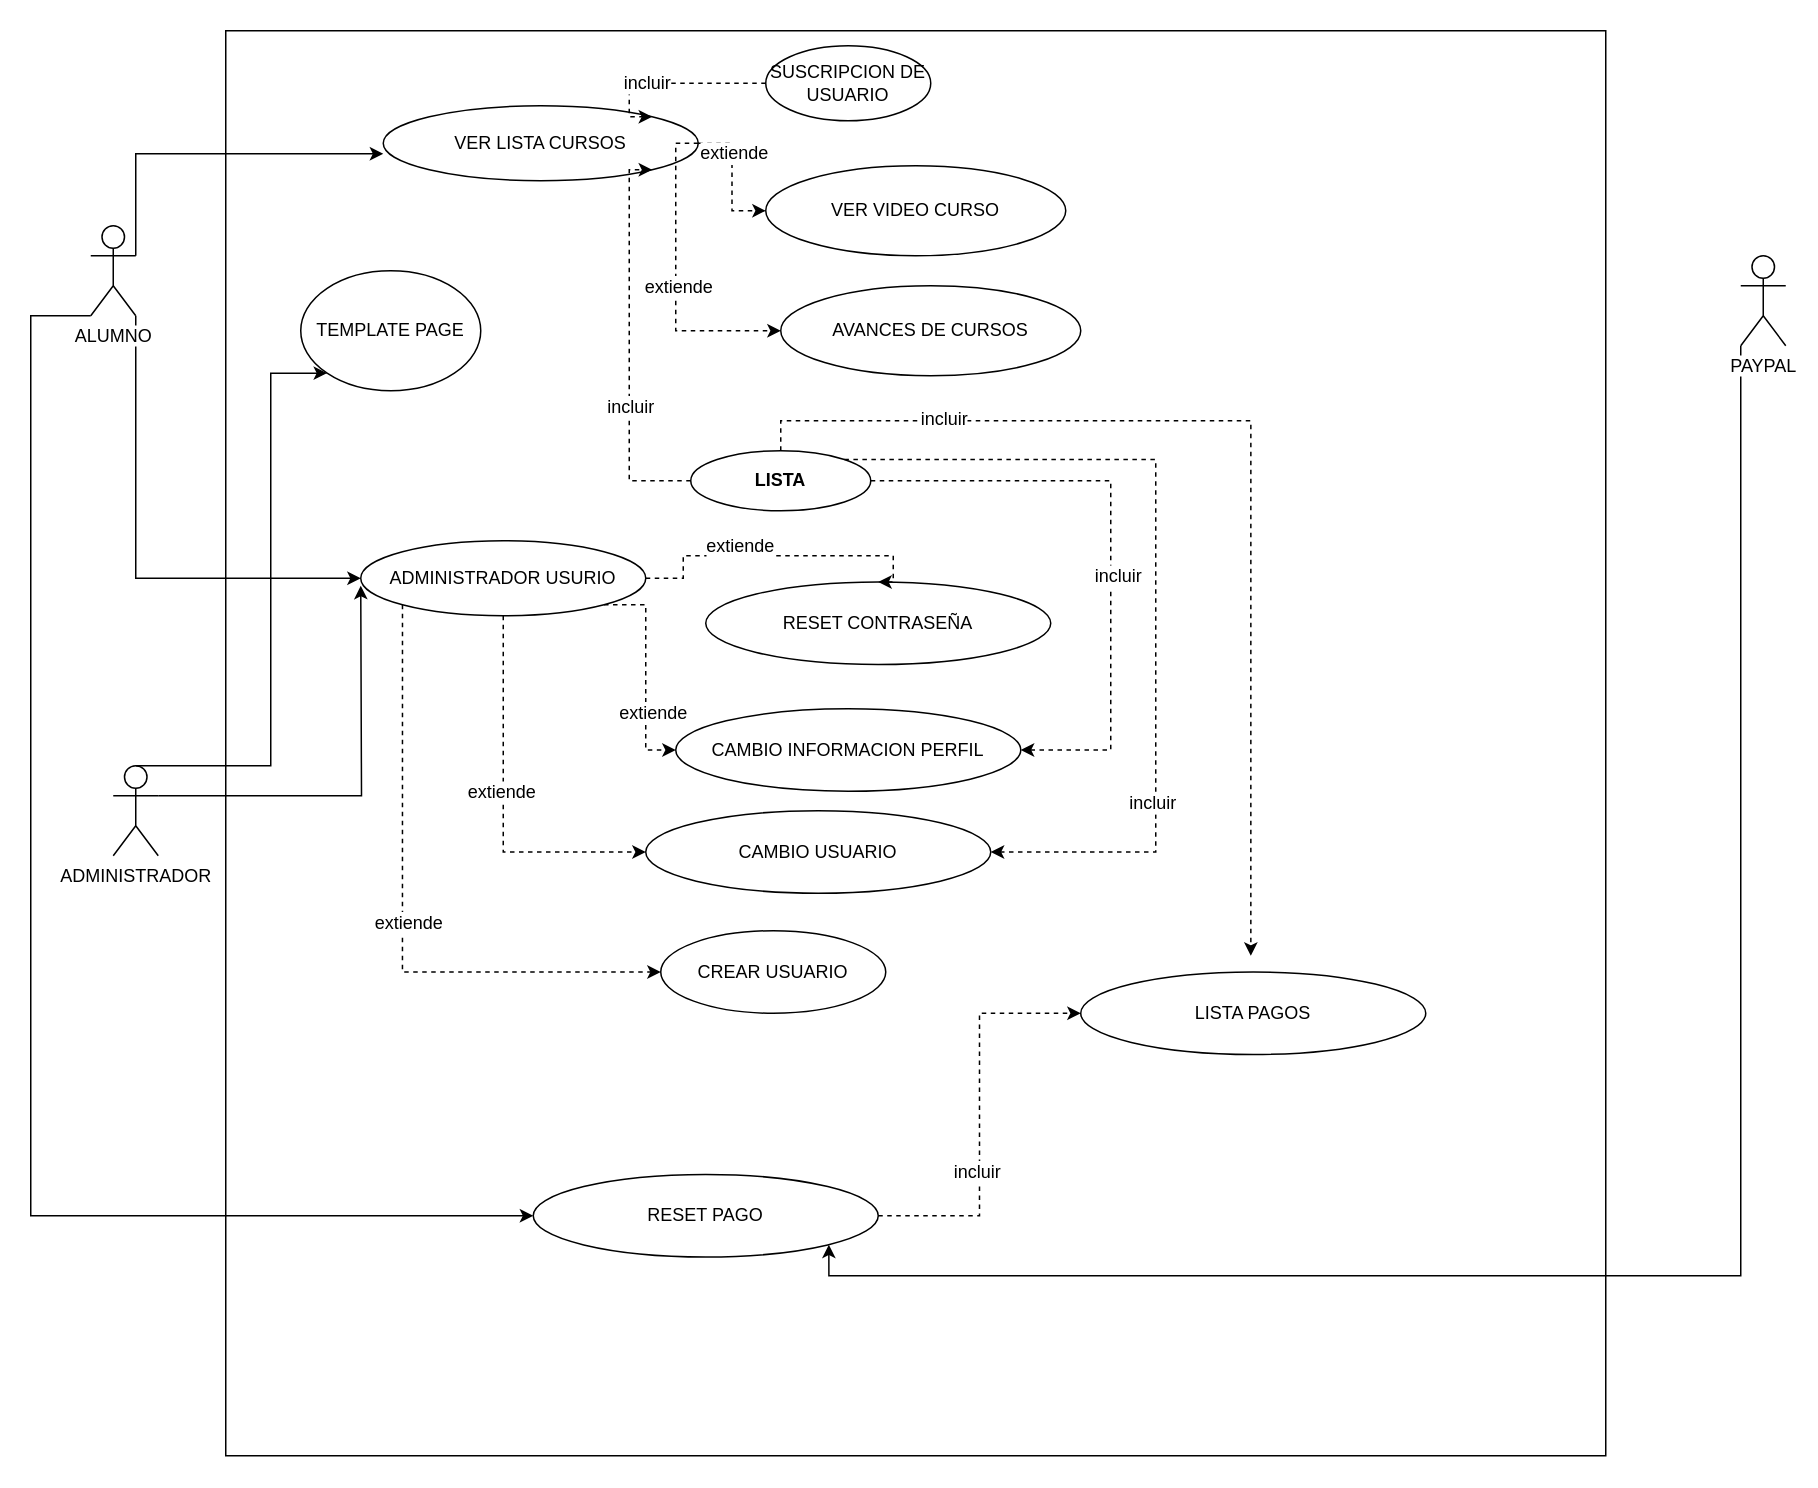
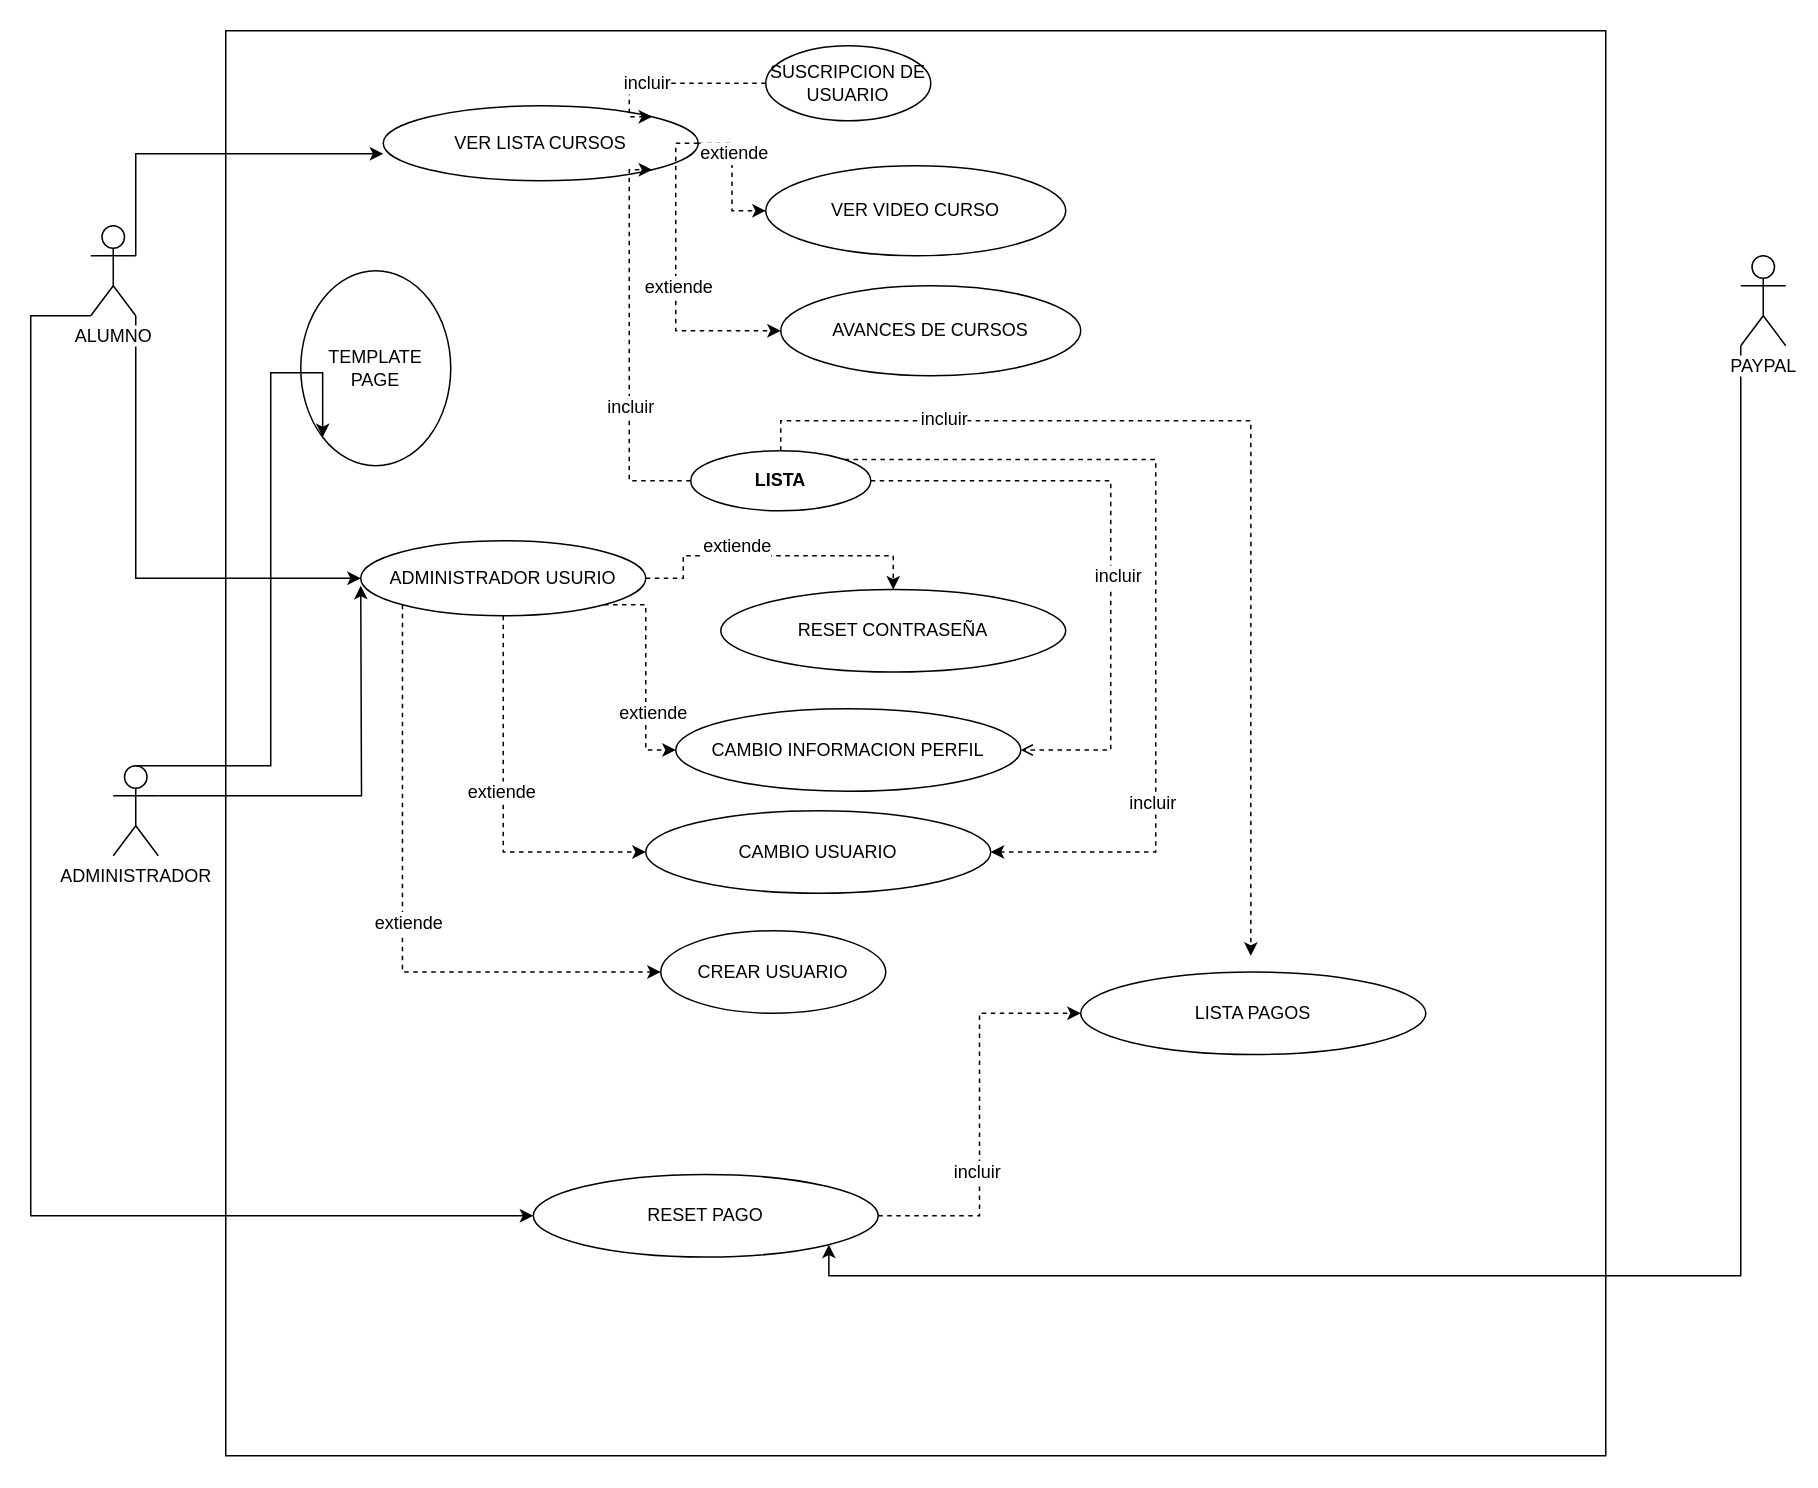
  <mxCell id="0" />
  <mxCell id="1" parent="0" />
  <mxCell id="2" style="edgeStyle=orthogonalEdgeStyle;rounded=0;orthogonalLoop=1;jettySize=auto;html=1;exitX=1;exitY=1;exitDx=0;exitDy=0;exitPerimeter=0;entryX=0;entryY=0.5;entryDx=0;entryDy=0;" edge="1" parent="1" source="5" target="34"><mxGeometry relative="1" as="geometry" /></mxCell>
  <mxCell id="3" style="edgeStyle=orthogonalEdgeStyle;rounded=0;orthogonalLoop=1;jettySize=auto;html=1;exitX=1;exitY=0.333;exitDx=0;exitDy=0;exitPerimeter=0;entryX=0;entryY=0.64;entryDx=0;entryDy=0;entryPerimeter=0;" edge="1" parent="1" source="5" target="20"><mxGeometry relative="1" as="geometry"><Array as="points"><mxPoint x="90" y="102" /></Array></mxGeometry></mxCell>
  <mxCell id="4" style="edgeStyle=orthogonalEdgeStyle;rounded=0;orthogonalLoop=1;jettySize=auto;html=1;exitX=0;exitY=1;exitDx=0;exitDy=0;exitPerimeter=0;entryX=0;entryY=0.5;entryDx=0;entryDy=0;" edge="1" parent="1" source="5" target="41"><mxGeometry relative="1" as="geometry"><Array as="points"><mxPoint x="20" y="210" /><mxPoint x="20" y="810" /></Array></mxGeometry></mxCell>
  <mxCell id="5" value="ALUMNO" style="shape=umlActor;verticalLabelPosition=bottom;labelBackgroundColor=#ffffff;verticalAlign=top;html=1;outlineConnect=0;" vertex="1" parent="1"><mxGeometry x="60" y="150" width="30" height="60" as="geometry" /></mxCell>
  <mxCell id="6" value="" style="rounded=0;whiteSpace=wrap;html=1;fillColor=none;" vertex="1" parent="1"><mxGeometry x="150" y="20" width="920" height="950" as="geometry" /></mxCell>
  <mxCell id="7" style="edgeStyle=orthogonalEdgeStyle;rounded=0;orthogonalLoop=1;jettySize=auto;html=1;exitX=0;exitY=0.5;exitDx=0;exitDy=0;dashed=1;entryX=1;entryY=1;entryDx=0;entryDy=0;" edge="1" parent="1" source="15" target="20"><mxGeometry relative="1" as="geometry"><Array as="points"><mxPoint x="419" y="320" /></Array></mxGeometry></mxCell>
  <mxCell id="8" value="incluir" style="text;html=1;resizable=0;points=[];align=center;verticalAlign=middle;labelBackgroundColor=#ffffff;" vertex="1" connectable="0" parent="7"><mxGeometry x="-0.313" relative="1" as="geometry"><mxPoint as="offset" /></mxGeometry></mxCell>
- <mxCell id="9" style="edgeStyle=orthogonalEdgeStyle;rounded=0;orthogonalLoop=1;jettySize=auto;html=1;exitX=1;exitY=0.5;exitDx=0;exitDy=0;entryX=1;entryY=0.5;entryDx=0;entryDy=0;dashed=1;" edge="1" parent="1" source="15" target="36"><mxGeometry relative="1" as="geometry"><Array as="points"><mxPoint x="740" y="320" /><mxPoint x="740" y="500" /></Array></mxGeometry></mxCell>
+ <mxCell id="9" style="edgeStyle=orthogonalEdgeStyle;rounded=0;orthogonalLoop=1;jettySize=auto;html=1;exitX=1;exitY=0.5;exitDx=0;exitDy=0;entryX=1;entryY=0.5;entryDx=0;entryDy=0;dashed=1;endArrow=open;" edge="1" parent="1" source="15" target="36"><mxGeometry relative="1" as="geometry"><Array as="points"><mxPoint x="740" y="320" /><mxPoint x="740" y="500" /></Array></mxGeometry></mxCell>
  <mxCell id="10" value="incluir" style="text;html=1;resizable=0;points=[];align=center;verticalAlign=middle;labelBackgroundColor=#ffffff;" vertex="1" connectable="0" parent="9"><mxGeometry x="-0.2" y="-63" relative="1" as="geometry"><mxPoint x="67" y="63" as="offset" /></mxGeometry></mxCell>
  <mxCell id="11" style="edgeStyle=orthogonalEdgeStyle;rounded=0;orthogonalLoop=1;jettySize=auto;html=1;exitX=1;exitY=0;exitDx=0;exitDy=0;entryX=1;entryY=0.5;entryDx=0;entryDy=0;dashed=1;" edge="1" parent="1" source="15" target="37"><mxGeometry relative="1" as="geometry"><Array as="points"><mxPoint x="770" y="306" /><mxPoint x="770" y="568" /></Array></mxGeometry></mxCell>
  <mxCell id="12" value="incluir" style="text;html=1;resizable=0;points=[];align=center;verticalAlign=middle;labelBackgroundColor=#ffffff;" vertex="1" connectable="0" parent="11"><mxGeometry x="0.507" y="-3" relative="1" as="geometry"><mxPoint as="offset" /></mxGeometry></mxCell>
  <mxCell id="13" style="edgeStyle=orthogonalEdgeStyle;rounded=0;orthogonalLoop=1;jettySize=auto;html=1;exitX=0.5;exitY=0;exitDx=0;exitDy=0;dashed=1;entryX=0.493;entryY=-0.197;entryDx=0;entryDy=0;entryPerimeter=0;" edge="1" parent="1" source="15" target="42"><mxGeometry relative="1" as="geometry"><Array as="points" /></mxGeometry></mxCell>
  <mxCell id="14" value="incluir" style="text;html=1;resizable=0;points=[];align=center;verticalAlign=middle;labelBackgroundColor=#ffffff;" vertex="1" connectable="0" parent="13"><mxGeometry x="-0.629" y="2" relative="1" as="geometry"><mxPoint as="offset" /></mxGeometry></mxCell>
  <mxCell id="15" value="&lt;b&gt;LISTA&lt;/b&gt;" style="ellipse;whiteSpace=wrap;html=1;fillColor=none;" vertex="1" parent="1"><mxGeometry x="460" y="300" width="120" height="40" as="geometry" /></mxCell>
  <mxCell id="16" style="edgeStyle=orthogonalEdgeStyle;rounded=0;orthogonalLoop=1;jettySize=auto;html=1;exitX=1;exitY=0.5;exitDx=0;exitDy=0;entryX=0;entryY=0.5;entryDx=0;entryDy=0;dashed=1;" edge="1" parent="1" source="20" target="24"><mxGeometry relative="1" as="geometry" /></mxCell>
  <mxCell id="17" value="extiende" style="text;html=1;resizable=0;points=[];align=center;verticalAlign=middle;labelBackgroundColor=#ffffff;" vertex="1" connectable="0" parent="16"><mxGeometry x="-0.429" y="-3" relative="1" as="geometry"><mxPoint x="4" y="3" as="offset" /></mxGeometry></mxCell>
  <mxCell id="18" style="edgeStyle=orthogonalEdgeStyle;rounded=0;orthogonalLoop=1;jettySize=auto;html=1;exitX=1;exitY=0.5;exitDx=0;exitDy=0;entryX=0;entryY=0.5;entryDx=0;entryDy=0;dashed=1;" edge="1" parent="1" source="20" target="25"><mxGeometry relative="1" as="geometry"><Array as="points"><mxPoint x="450" y="220" /></Array></mxGeometry></mxCell>
  <mxCell id="19" value="extiende" style="text;html=1;resizable=0;points=[];align=center;verticalAlign=middle;labelBackgroundColor=#ffffff;" vertex="1" connectable="0" parent="18"><mxGeometry x="0.046" y="1" relative="1" as="geometry"><mxPoint as="offset" /></mxGeometry></mxCell>
  <mxCell id="20" value="VER LISTA CURSOS" style="ellipse;whiteSpace=wrap;html=1;fillColor=none;" vertex="1" parent="1"><mxGeometry x="255" y="70" width="210" height="50" as="geometry" /></mxCell>
  <mxCell id="21" style="edgeStyle=orthogonalEdgeStyle;rounded=0;orthogonalLoop=1;jettySize=auto;html=1;exitX=0;exitY=0.5;exitDx=0;exitDy=0;entryX=1;entryY=0;entryDx=0;entryDy=0;dashed=1;" edge="1" parent="1" source="23" target="20"><mxGeometry relative="1" as="geometry"><Array as="points"><mxPoint x="419" y="55" /></Array></mxGeometry></mxCell>
  <mxCell id="22" value="incluir" style="text;html=1;resizable=0;points=[];align=center;verticalAlign=middle;labelBackgroundColor=#ffffff;" vertex="1" connectable="0" parent="21"><mxGeometry x="0.239" y="-1" relative="1" as="geometry"><mxPoint as="offset" /></mxGeometry></mxCell>
  <mxCell id="23" value="SUSCRIPCION DE USUARIO" style="ellipse;whiteSpace=wrap;html=1;fillColor=none;" vertex="1" parent="1"><mxGeometry x="510" y="30" width="110" height="50" as="geometry" /></mxCell>
  <mxCell id="24" value="VER VIDEO CURSO" style="ellipse;whiteSpace=wrap;html=1;fillColor=none;" vertex="1" parent="1"><mxGeometry x="510" y="110" width="200" height="60" as="geometry" /></mxCell>
  <mxCell id="25" value="AVANCES DE CURSOS" style="ellipse;whiteSpace=wrap;html=1;fillColor=none;" vertex="1" parent="1"><mxGeometry x="520" y="190" width="200" height="60" as="geometry" /></mxCell>
  <mxCell id="26" style="edgeStyle=orthogonalEdgeStyle;rounded=0;orthogonalLoop=1;jettySize=auto;html=1;exitX=0.5;exitY=1;exitDx=0;exitDy=0;entryX=0;entryY=0.5;entryDx=0;entryDy=0;dashed=1;" edge="1" parent="1" source="34" target="37"><mxGeometry relative="1" as="geometry" /></mxCell>
  <mxCell id="27" value="extiende" style="text;html=1;resizable=0;points=[];align=center;verticalAlign=middle;labelBackgroundColor=#ffffff;" vertex="1" connectable="0" parent="26"><mxGeometry x="-0.075" y="-2" relative="1" as="geometry"><mxPoint as="offset" /></mxGeometry></mxCell>
  <mxCell id="28" style="edgeStyle=orthogonalEdgeStyle;rounded=0;orthogonalLoop=1;jettySize=auto;html=1;exitX=1;exitY=1;exitDx=0;exitDy=0;entryX=0;entryY=0.5;entryDx=0;entryDy=0;dashed=1;" edge="1" parent="1" source="34" target="36"><mxGeometry relative="1" as="geometry"><Array as="points"><mxPoint x="430" y="403" /><mxPoint x="430" y="500" /></Array></mxGeometry></mxCell>
  <mxCell id="29" value="extiende" style="text;html=1;resizable=0;points=[];align=center;verticalAlign=middle;labelBackgroundColor=#ffffff;" vertex="1" connectable="0" parent="28"><mxGeometry x="0.379" y="4" relative="1" as="geometry"><mxPoint as="offset" /></mxGeometry></mxCell>
  <mxCell id="30" style="edgeStyle=orthogonalEdgeStyle;rounded=0;orthogonalLoop=1;jettySize=auto;html=1;exitX=1;exitY=0.5;exitDx=0;exitDy=0;entryX=0.5;entryY=0;entryDx=0;entryDy=0;dashed=1;" edge="1" parent="1" source="34" target="35"><mxGeometry relative="1" as="geometry"><Array as="points"><mxPoint x="455" y="385" /><mxPoint x="455" y="370" /><mxPoint x="595" y="370" /></Array></mxGeometry></mxCell>
  <mxCell id="31" value="extiende" style="text;html=1;resizable=0;points=[];align=center;verticalAlign=middle;labelBackgroundColor=#ffffff;" vertex="1" connectable="0" parent="30"><mxGeometry x="-0.261" y="7" relative="1" as="geometry"><mxPoint as="offset" /></mxGeometry></mxCell>
  <mxCell id="32" style="edgeStyle=orthogonalEdgeStyle;rounded=0;orthogonalLoop=1;jettySize=auto;html=1;exitX=0;exitY=1;exitDx=0;exitDy=0;entryX=0;entryY=0.5;entryDx=0;entryDy=0;dashed=1;" edge="1" parent="1" source="34" target="38"><mxGeometry relative="1" as="geometry"><Array as="points"><mxPoint x="268" y="648" /></Array></mxGeometry></mxCell>
  <mxCell id="33" value="extiende" style="text;html=1;resizable=0;points=[];align=center;verticalAlign=middle;labelBackgroundColor=#ffffff;" vertex="1" connectable="0" parent="32"><mxGeometry x="0.017" y="4" relative="1" as="geometry"><mxPoint as="offset" /></mxGeometry></mxCell>
  <mxCell id="34" value="ADMINISTRADOR USURIO" style="ellipse;whiteSpace=wrap;html=1;fillColor=none;" vertex="1" parent="1"><mxGeometry x="240" y="360" width="190" height="50" as="geometry" /></mxCell>
- <mxCell id="35" value="RESET CONTRASEÑA" style="ellipse;whiteSpace=wrap;html=1;fillColor=none;" vertex="1" parent="1"><mxGeometry x="470" y="387.5" width="230" height="55" as="geometry" /></mxCell>
+ <mxCell id="35" value="RESET CONTRASEÑA" style="ellipse;whiteSpace=wrap;html=1;fillColor=none;" vertex="1" parent="1"><mxGeometry x="480" y="392.5" width="230" height="55" as="geometry" /></mxCell>
  <mxCell id="36" value="CAMBIO INFORMACION PERFIL" style="ellipse;whiteSpace=wrap;html=1;fillColor=none;" vertex="1" parent="1"><mxGeometry x="450" y="472" width="230" height="55" as="geometry" /></mxCell>
  <mxCell id="37" value="CAMBIO USUARIO" style="ellipse;whiteSpace=wrap;html=1;fillColor=none;" vertex="1" parent="1"><mxGeometry x="430" y="540" width="230" height="55" as="geometry" /></mxCell>
  <mxCell id="38" value="CREAR USUARIO" style="ellipse;whiteSpace=wrap;html=1;fillColor=none;" vertex="1" parent="1"><mxGeometry x="440" y="620" width="150" height="55" as="geometry" /></mxCell>
  <mxCell id="39" style="edgeStyle=orthogonalEdgeStyle;rounded=0;orthogonalLoop=1;jettySize=auto;html=1;exitX=1;exitY=0.5;exitDx=0;exitDy=0;entryX=0;entryY=0.5;entryDx=0;entryDy=0;dashed=1;" edge="1" parent="1" source="41" target="42"><mxGeometry relative="1" as="geometry" /></mxCell>
  <mxCell id="40" value="incluir" style="text;html=1;resizable=0;points=[];align=center;verticalAlign=middle;labelBackgroundColor=#ffffff;" vertex="1" connectable="0" parent="39"><mxGeometry x="-0.279" y="2" relative="1" as="geometry"><mxPoint as="offset" /></mxGeometry></mxCell>
  <mxCell id="41" value="RESET PAGO" style="ellipse;whiteSpace=wrap;html=1;fillColor=none;" vertex="1" parent="1"><mxGeometry x="355" y="782.5" width="230" height="55" as="geometry" /></mxCell>
  <mxCell id="42" value="LISTA PAGOS" style="ellipse;whiteSpace=wrap;html=1;fillColor=none;" vertex="1" parent="1"><mxGeometry x="720" y="647.5" width="230" height="55" as="geometry" /></mxCell>
  <mxCell id="43" style="edgeStyle=orthogonalEdgeStyle;rounded=0;orthogonalLoop=1;jettySize=auto;html=1;exitX=0;exitY=1;exitDx=0;exitDy=0;exitPerimeter=0;entryX=1;entryY=1;entryDx=0;entryDy=0;" edge="1" parent="1" source="44" target="41"><mxGeometry relative="1" as="geometry"><Array as="points"><mxPoint x="1160" y="850" /><mxPoint x="553" y="850" /></Array></mxGeometry></mxCell>
  <mxCell id="44" value="PAYPAL" style="shape=umlActor;verticalLabelPosition=bottom;labelBackgroundColor=#ffffff;verticalAlign=top;html=1;outlineConnect=0;fillColor=none;" vertex="1" parent="1"><mxGeometry x="1160" y="170" width="30" height="60" as="geometry" /></mxCell>
  <mxCell id="45" style="edgeStyle=orthogonalEdgeStyle;rounded=0;orthogonalLoop=1;jettySize=auto;html=1;exitX=1;exitY=0.333;exitDx=0;exitDy=0;exitPerimeter=0;" edge="1" parent="1" source="47"><mxGeometry relative="1" as="geometry"><mxPoint x="240" y="390" as="targetPoint" /></mxGeometry></mxCell>
  <mxCell id="46" style="edgeStyle=orthogonalEdgeStyle;rounded=0;orthogonalLoop=1;jettySize=auto;html=1;exitX=0.5;exitY=0;exitDx=0;exitDy=0;exitPerimeter=0;entryX=0;entryY=1;entryDx=0;entryDy=0;" edge="1" parent="1" source="47" target="48"><mxGeometry relative="1" as="geometry"><Array as="points"><mxPoint x="180" y="510" /><mxPoint x="180" y="248" /></Array></mxGeometry></mxCell>
  <mxCell id="47" value="ADMINISTRADOR" style="shape=umlActor;verticalLabelPosition=bottom;labelBackgroundColor=#ffffff;verticalAlign=top;html=1;outlineConnect=0;fillColor=none;" vertex="1" parent="1"><mxGeometry x="75" y="510" width="30" height="60" as="geometry" /></mxCell>
- <mxCell id="48" value="TEMPLATE PAGE" style="ellipse;whiteSpace=wrap;html=1;fillColor=none;" vertex="1" parent="1"><mxGeometry x="200" y="180" width="120" height="80" as="geometry" /></mxCell>
+ <mxCell id="48" value="TEMPLATE PAGE" style="ellipse;whiteSpace=wrap;html=1;fillColor=none;" vertex="1" parent="1"><mxGeometry x="200" y="180" width="100" height="130" as="geometry" /></mxCell>
